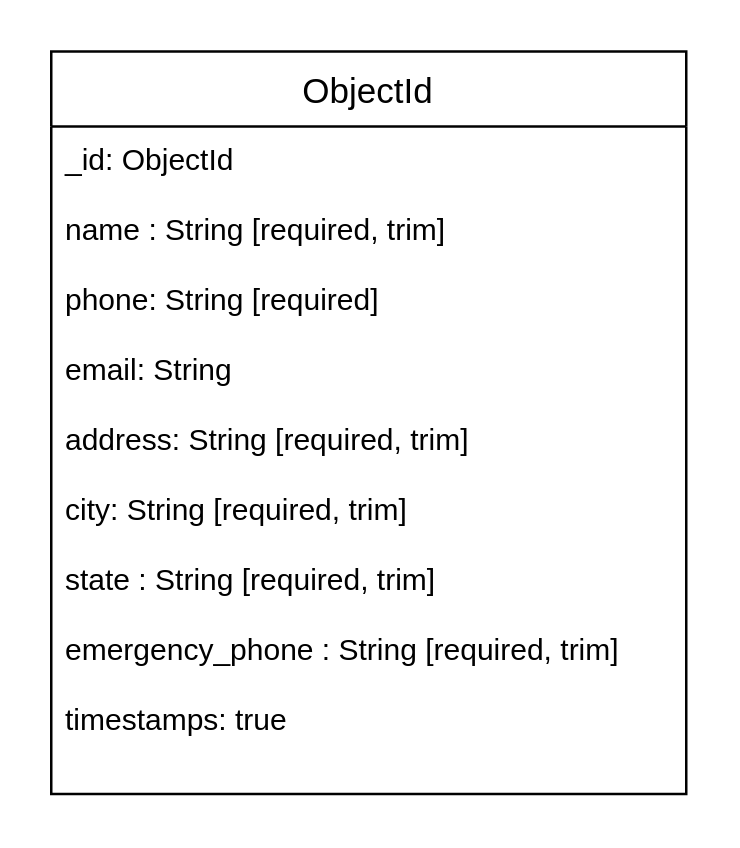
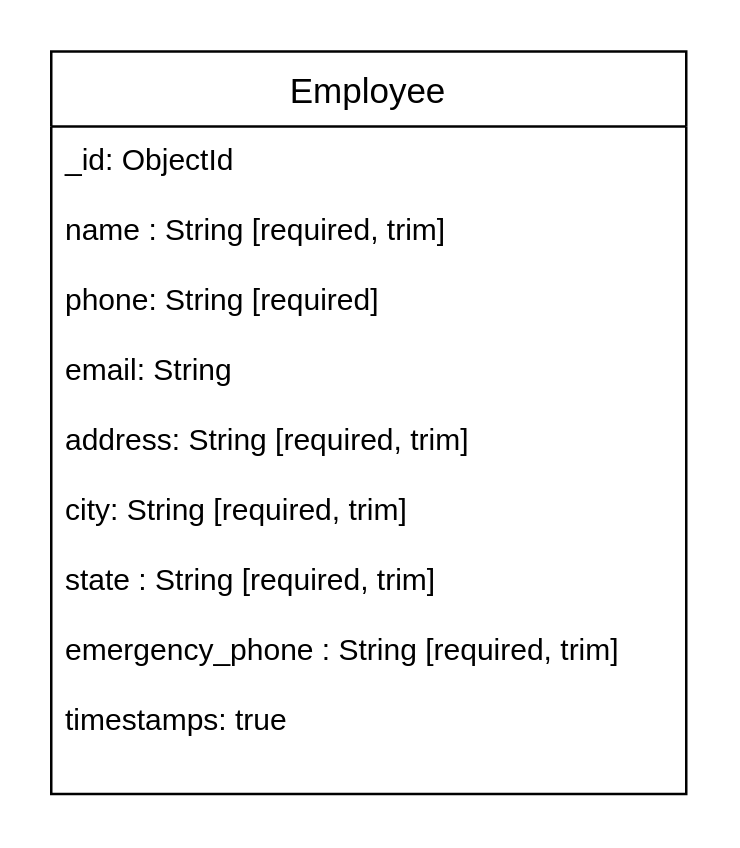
  <mxCell id="0" />
  <mxCell id="1" parent="0" />
- <mxCell id="2" value="ObjectId" style="swimlane;fontStyle=0;childLayout=stackLayout;horizontal=1;startSize=30;horizontalStack=0;resizeParent=1;resizeParentMax=0;resizeLast=0;collapsible=1;marginBottom=0;align=center;fontSize=14;" parent="1" vertex="1"><mxGeometry x="20" y="20" width="254" height="297" as="geometry" /></mxCell>
+ <mxCell id="2" value="Employee" style="swimlane;fontStyle=0;childLayout=stackLayout;horizontal=1;startSize=30;horizontalStack=0;resizeParent=1;resizeParentMax=0;resizeLast=0;collapsible=1;marginBottom=0;align=center;fontSize=14;" parent="1" vertex="1"><mxGeometry x="20" y="20" width="254" height="297" as="geometry" /></mxCell>
  <mxCell id="3" value="_id: ObjectId&#10;&#10;name : String [required, trim]&#10;&#10;phone: String [required]&#10;&#10;email: String &#10;&#10;address: String [required, trim]&#10;&#10;city: String [required, trim]&#10;&#10;state : String [required, trim]&#10;&#10;emergency_phone : String [required, trim]&#10;&#10;timestamps: true" style="text;strokeColor=none;fillColor=none;spacingLeft=4;spacingRight=4;overflow=hidden;rotatable=0;points=[[0,0.5],[1,0.5]];portConstraint=eastwest;fontSize=12;" parent="2" vertex="1"><mxGeometry y="30" width="254" height="267" as="geometry" /></mxCell>
